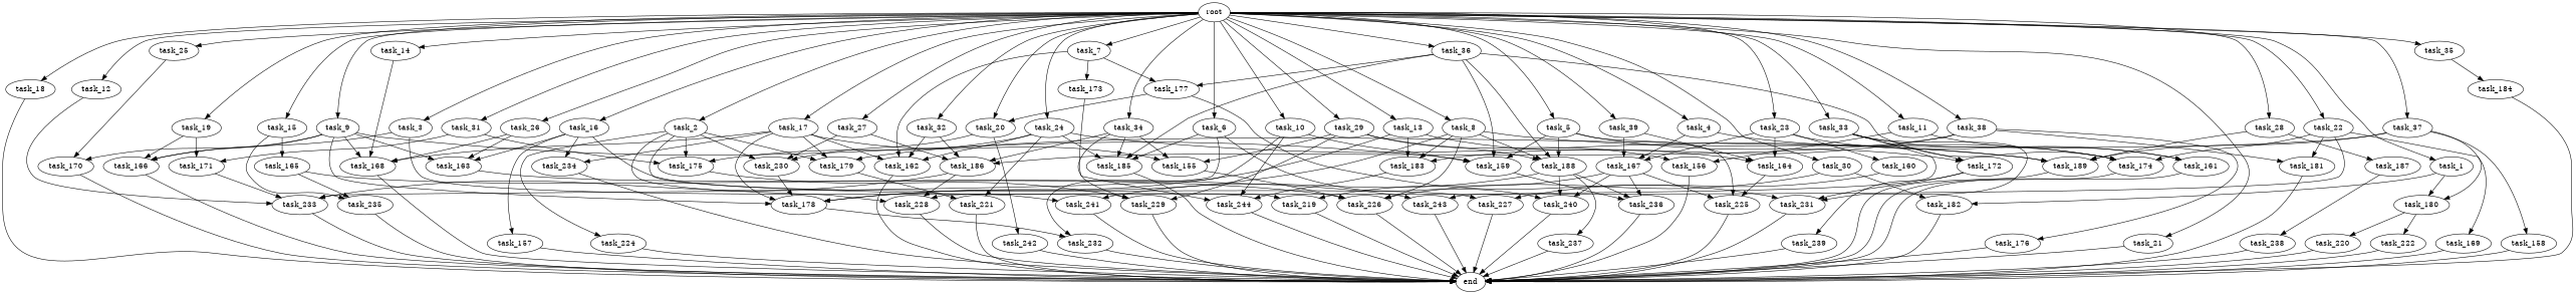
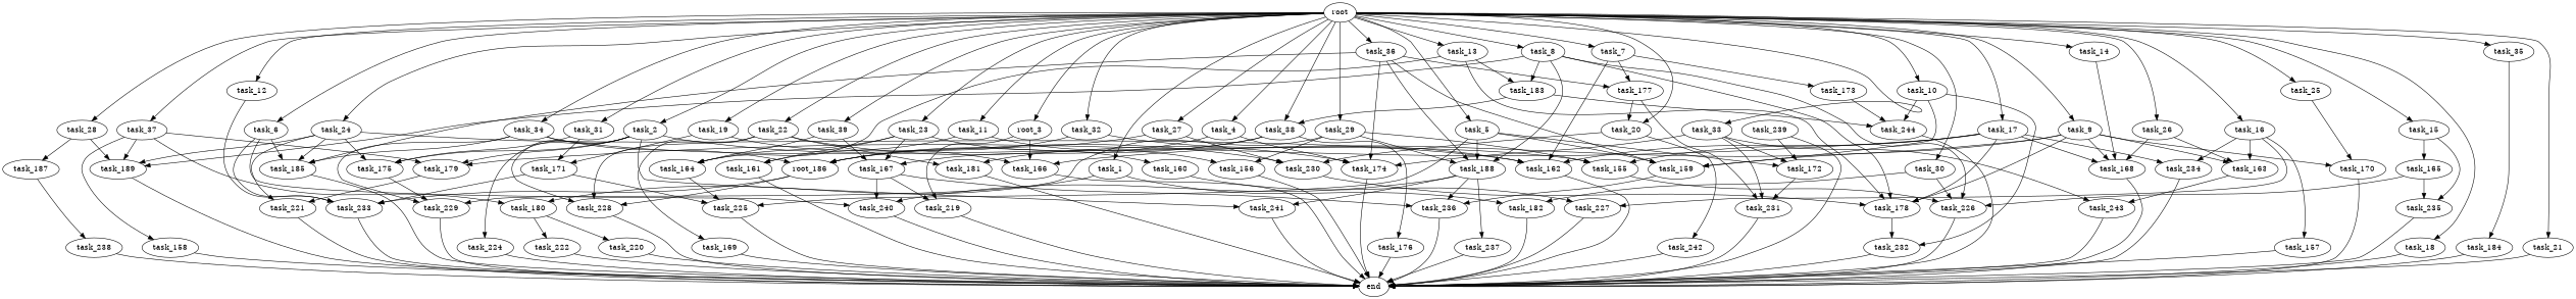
  digraph {
    task_189
    end
    task_171
    task_225
    task_233
    task_32
-   task_186
+   task_186 [label=root_186]
    task_162
    task_228
    task_220
    task_156
    task_27
    task_230
    task_178
    task_4
    task_167
    task_174
    task_240
    task_236
    task_219
    task_2
    task_224
    task_175
    task_241
    task_179
    task_229
    task_221
    task_13
    task_164
    task_183
    task_244
    task_232
    task_177
    task_231
    task_20
    task_6
    task_185
    task_9
    task_159
    task_170
    task_166
    task_168
    task_163
    task_243
    task_188
    task_237
    task_158
    task_31
    task_234
    task_16
    task_227
    task_157
    task_161
    task_15
    task_235
    task_165
    task_226
    task_10
    task_173
    task_29
    task_155
    task_222
    task_26
    task_25
    task_169
    task_7
    task_180
    task_18
    task_12
    task_36
    task_33
    task_172
    task_239
    task_182
    task_14
    task_242
    task_24
    task_184
    task_21
    task_37
    task_187
    task_238
    task_23
    task_160
    task_176
    root
    task_5
    task_11
-   task_3
+   task_3 [label=root_3]
    task_39
    task_22
    task_28
    task_34
    task_17
    task_1
    task_35
    task_30
    task_38
    task_8
    task_19
    task_181
    task_189 -> end
-   task_167 -> task_225
+   task_171 -> task_225
    task_171 -> task_233
    task_225 -> end
    task_233 -> end
    task_32 -> task_186
    task_32 -> task_162
    task_186 -> task_233
    task_186 -> task_228
    task_162 -> end
    task_228 -> end
    task_220 -> end
    task_156 -> end
    task_27 -> task_186
    task_27 -> task_230
    task_230 -> task_178
    task_178 -> task_232
    task_4 -> task_167
    task_4 -> task_174
    task_167 -> task_240
    task_167 -> task_236
    task_167 -> task_219
    task_174 -> end
    task_240 -> end
    task_236 -> end
    task_219 -> end
    task_2 -> task_228
    task_2 -> task_230
    task_2 -> task_224
    task_2 -> task_175
    task_2 -> task_241
    task_2 -> task_179
    task_224 -> end
    task_175 -> task_229
    task_241 -> end
    task_179 -> task_221
    task_229 -> end
    task_221 -> end
    task_13 -> task_178
    task_13 -> task_164
    task_13 -> task_183
    task_164 -> task_225
    task_183 -> task_244
    task_244 -> end
    task_232 -> end
    task_177 -> task_231
    task_177 -> task_20
    task_231 -> end
    task_20 -> task_230
    task_20 -> task_242
    task_6 -> task_233
    task_6 -> task_240
    task_6 -> task_185
    task_185 -> end
    task_9 -> task_178
    task_9 -> task_159
    task_9 -> task_170
    task_9 -> task_166
    task_9 -> task_168
    task_9 -> task_163
    task_159 -> task_236
    task_170 -> end
    task_166 -> end
    task_168 -> end
    task_163 -> task_243
    task_243 -> end
    task_188 -> task_240
    task_188 -> task_236
    task_188 -> task_241
    task_188 -> task_237
    task_237 -> end
    task_158 -> end
    task_31 -> task_171
    task_31 -> task_175
    task_234 -> end
    task_16 -> task_163
    task_16 -> task_234
    task_16 -> task_227
    task_16 -> task_157
    task_227 -> end
    task_157 -> end
    task_161 -> end
    task_15 -> task_235
    task_15 -> task_165
    task_235 -> end
    task_165 -> task_235
    task_165 -> task_226
    task_226 -> end
    task_10 -> task_244
    task_10 -> task_232
    task_10 -> task_159
    task_173 -> task_244
    task_29 -> task_156
    task_29 -> task_229
    task_29 -> task_188
    task_29 -> task_155
    task_155 -> task_226
    task_222 -> end
    task_26 -> task_168
    task_26 -> task_163
    task_25 -> task_170
    task_169 -> end
    task_7 -> task_162
    task_7 -> task_177
    task_7 -> task_173
    task_180 -> task_220
    task_180 -> task_222
    task_18 -> end
    task_12 -> task_233
    task_36 -> task_174
    task_36 -> task_177
    task_36 -> task_185
    task_36 -> task_159
    task_36 -> task_188
    task_33 -> task_174
    task_33 -> task_231
    task_33 -> task_243
    task_33 -> task_172
    task_172 -> task_231
-   task_172 -> task_239
+   task_239 -> task_172
    task_239 -> end
    task_182 -> end
    task_14 -> task_168
    task_242 -> end
    task_24 -> task_189
    task_24 -> task_162
    task_24 -> task_175
    task_24 -> task_221
    task_24 -> task_185
    task_184 -> end
    task_21 -> end
    task_37 -> task_189
    task_37 -> task_179
    task_37 -> task_158
    task_37 -> task_180
    task_187 -> task_238
    task_238 -> end
    task_23 -> task_167
    task_23 -> task_164
    task_23 -> task_161
    task_23 -> task_160
    task_160 -> task_227
    task_176 -> end
    root -> task_32
    root -> task_27
    root -> task_4
    root -> task_2
    root -> task_13
    root -> task_20
    root -> task_6
    root -> task_9
    root -> task_31
    root -> task_16
    root -> task_15
    root -> task_10
    root -> task_29
    root -> task_26
    root -> task_25
    root -> task_7
    root -> task_18
    root -> task_12
    root -> task_36
    root -> task_33
    root -> task_14
    root -> task_24
    root -> task_21
    root -> task_37
    root -> task_23
    root -> task_5
    root -> task_11
    root -> task_3
    root -> task_39
    root -> task_22
    root -> task_28
    root -> task_34
    root -> task_17
    root -> task_1
    root -> task_35
    root -> task_30
    root -> task_38
    root -> task_8
    root -> task_19
    task_5 -> task_225
    task_5 -> task_159
    task_5 -> task_188
    task_5 -> task_172
    task_11 -> task_156
    task_11 -> task_161
    task_3 -> task_219
    task_3 -> task_166
    task_39 -> task_167
    task_39 -> task_164
    task_22 -> task_228
    task_22 -> task_174
    task_22 -> task_169
    task_22 -> task_181
    task_28 -> task_189
    task_28 -> task_187
    task_34 -> task_186
    task_34 -> task_229
    task_34 -> task_185
    task_34 -> task_155
    task_17 -> task_162
    task_17 -> task_178
    task_17 -> task_179
    task_17 -> task_168
    task_17 -> task_234
    task_17 -> task_155
    task_1 -> task_180
    task_1 -> task_182
    task_35 -> task_184
    task_30 -> task_226
    task_30 -> task_182
    task_38 -> task_186
-   task_38 -> task_183
+   task_183 -> task_38
    task_38 -> task_176
    task_38 -> task_181
    task_8 -> task_189
    task_8 -> task_178
    task_8 -> task_183
    task_8 -> task_188
    task_8 -> task_226
    task_19 -> task_171
    task_19 -> task_166
    task_181 -> end
  }
